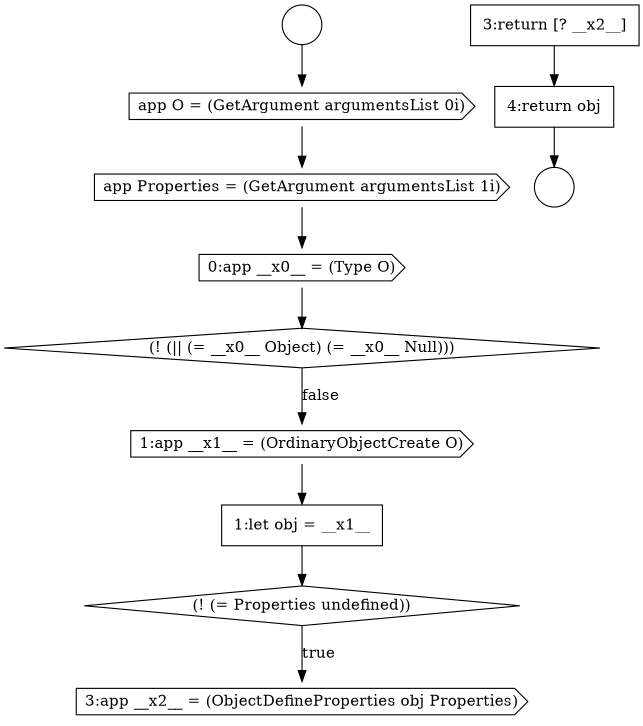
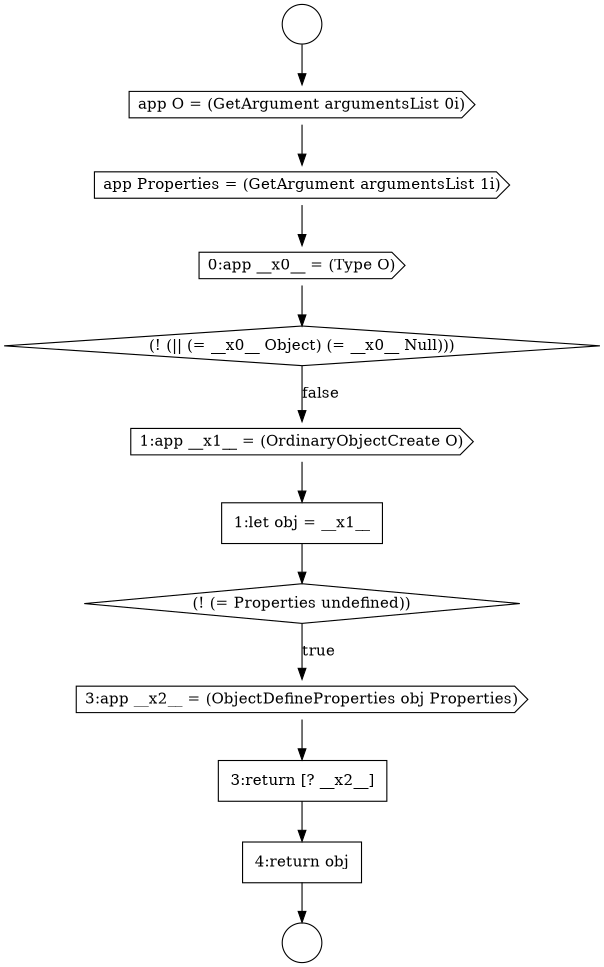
  digraph {
    node [color=black fillcolor=white shape=cds style=filled]
    edge [color=black]
    n1 [label=<<font color="black">1:app __x1__ = (OrdinaryObjectCreate O)</font>>]
    n2 [label=<<font color="black">     <table border="0" cellborder="1" cellspacing="0" cellpadding="10">       <tr><td align="left">1:let obj = __x1__</td></tr>     </table>   </font>> margin=0 shape=none]
    n3 [label=<<font color="black">     <table border="0" cellborder="1" cellspacing="0" cellpadding="10">       <tr><td align="left">3:return [? __x2__]</td></tr>     </table>   </font>> margin=0 shape=none]
    n4 [label=<<font color="black">     <table border="0" cellborder="1" cellspacing="0" cellpadding="10">       <tr><td align="left">4:return obj</td></tr>     </table>   </font>> margin=0 shape=none]
    n5 [label=" " shape=circle]
    n6 [label=<<font color="black">app O = (GetArgument argumentsList 0i)</font>>]
    n7 [label=<<font color="black">app Properties = (GetArgument argumentsList 1i)</font>>]
    n8 [label=<<font color="black">0:app __x0__ = (Type O)</font>>]
    n9 [label=" " shape=circle]
    n10 [label=<<font color="black">(! (|| (= __x0__ Object) (= __x0__ Null)))</font>> shape=diamond]
    n11 [label=<<font color="black">(! (= Properties undefined))</font>> shape=diamond]
    n12 [label=<<font color="black">3:app __x2__ = (ObjectDefineProperties obj Properties)</font>>]
    n1 -> n2
    n2 -> n11
    n3 -> n4
    n4 -> n5
    n6 -> n7
    n7 -> n8
    n8 -> n10
    n9 -> n6
    n10 -> n1 [label=<<font color="black">false</font>>]
    n11 -> n12 [label=<<font color="black">true</font>>]
+   n12 -> n3
  }
